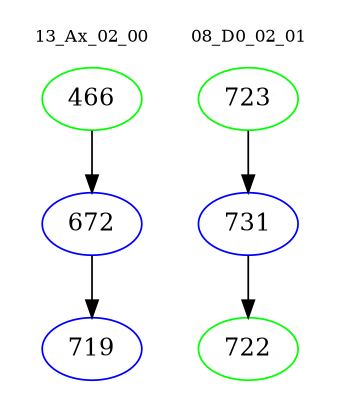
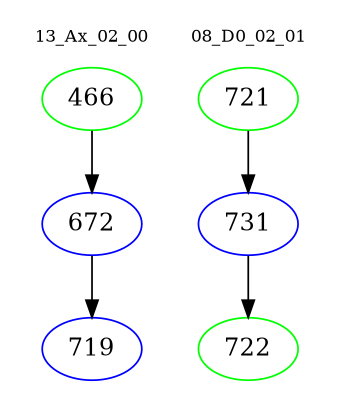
  digraph {
    node [color=green]
    edge [color=black]
    n1 [label=466]
    n2 [color=blue label=672]
    n3 [color=blue label=719]
-   n4 [label=723]
+   n4 [label=721]
    n5 [color=blue label=731]
    n6 [label=722]
    subgraph cluster_1 {
      color=white
      fontsize=10
      label="13_Ax_02_00"
      n1
      n2
      n3
    }
    subgraph cluster_2 {
      color=white
      fontsize=10
      label="08_D0_02_01"
      n4
      n5
      n6
    }
    n1 -> n2
    n2 -> n3
    n4 -> n5
    n5 -> n6
  }
